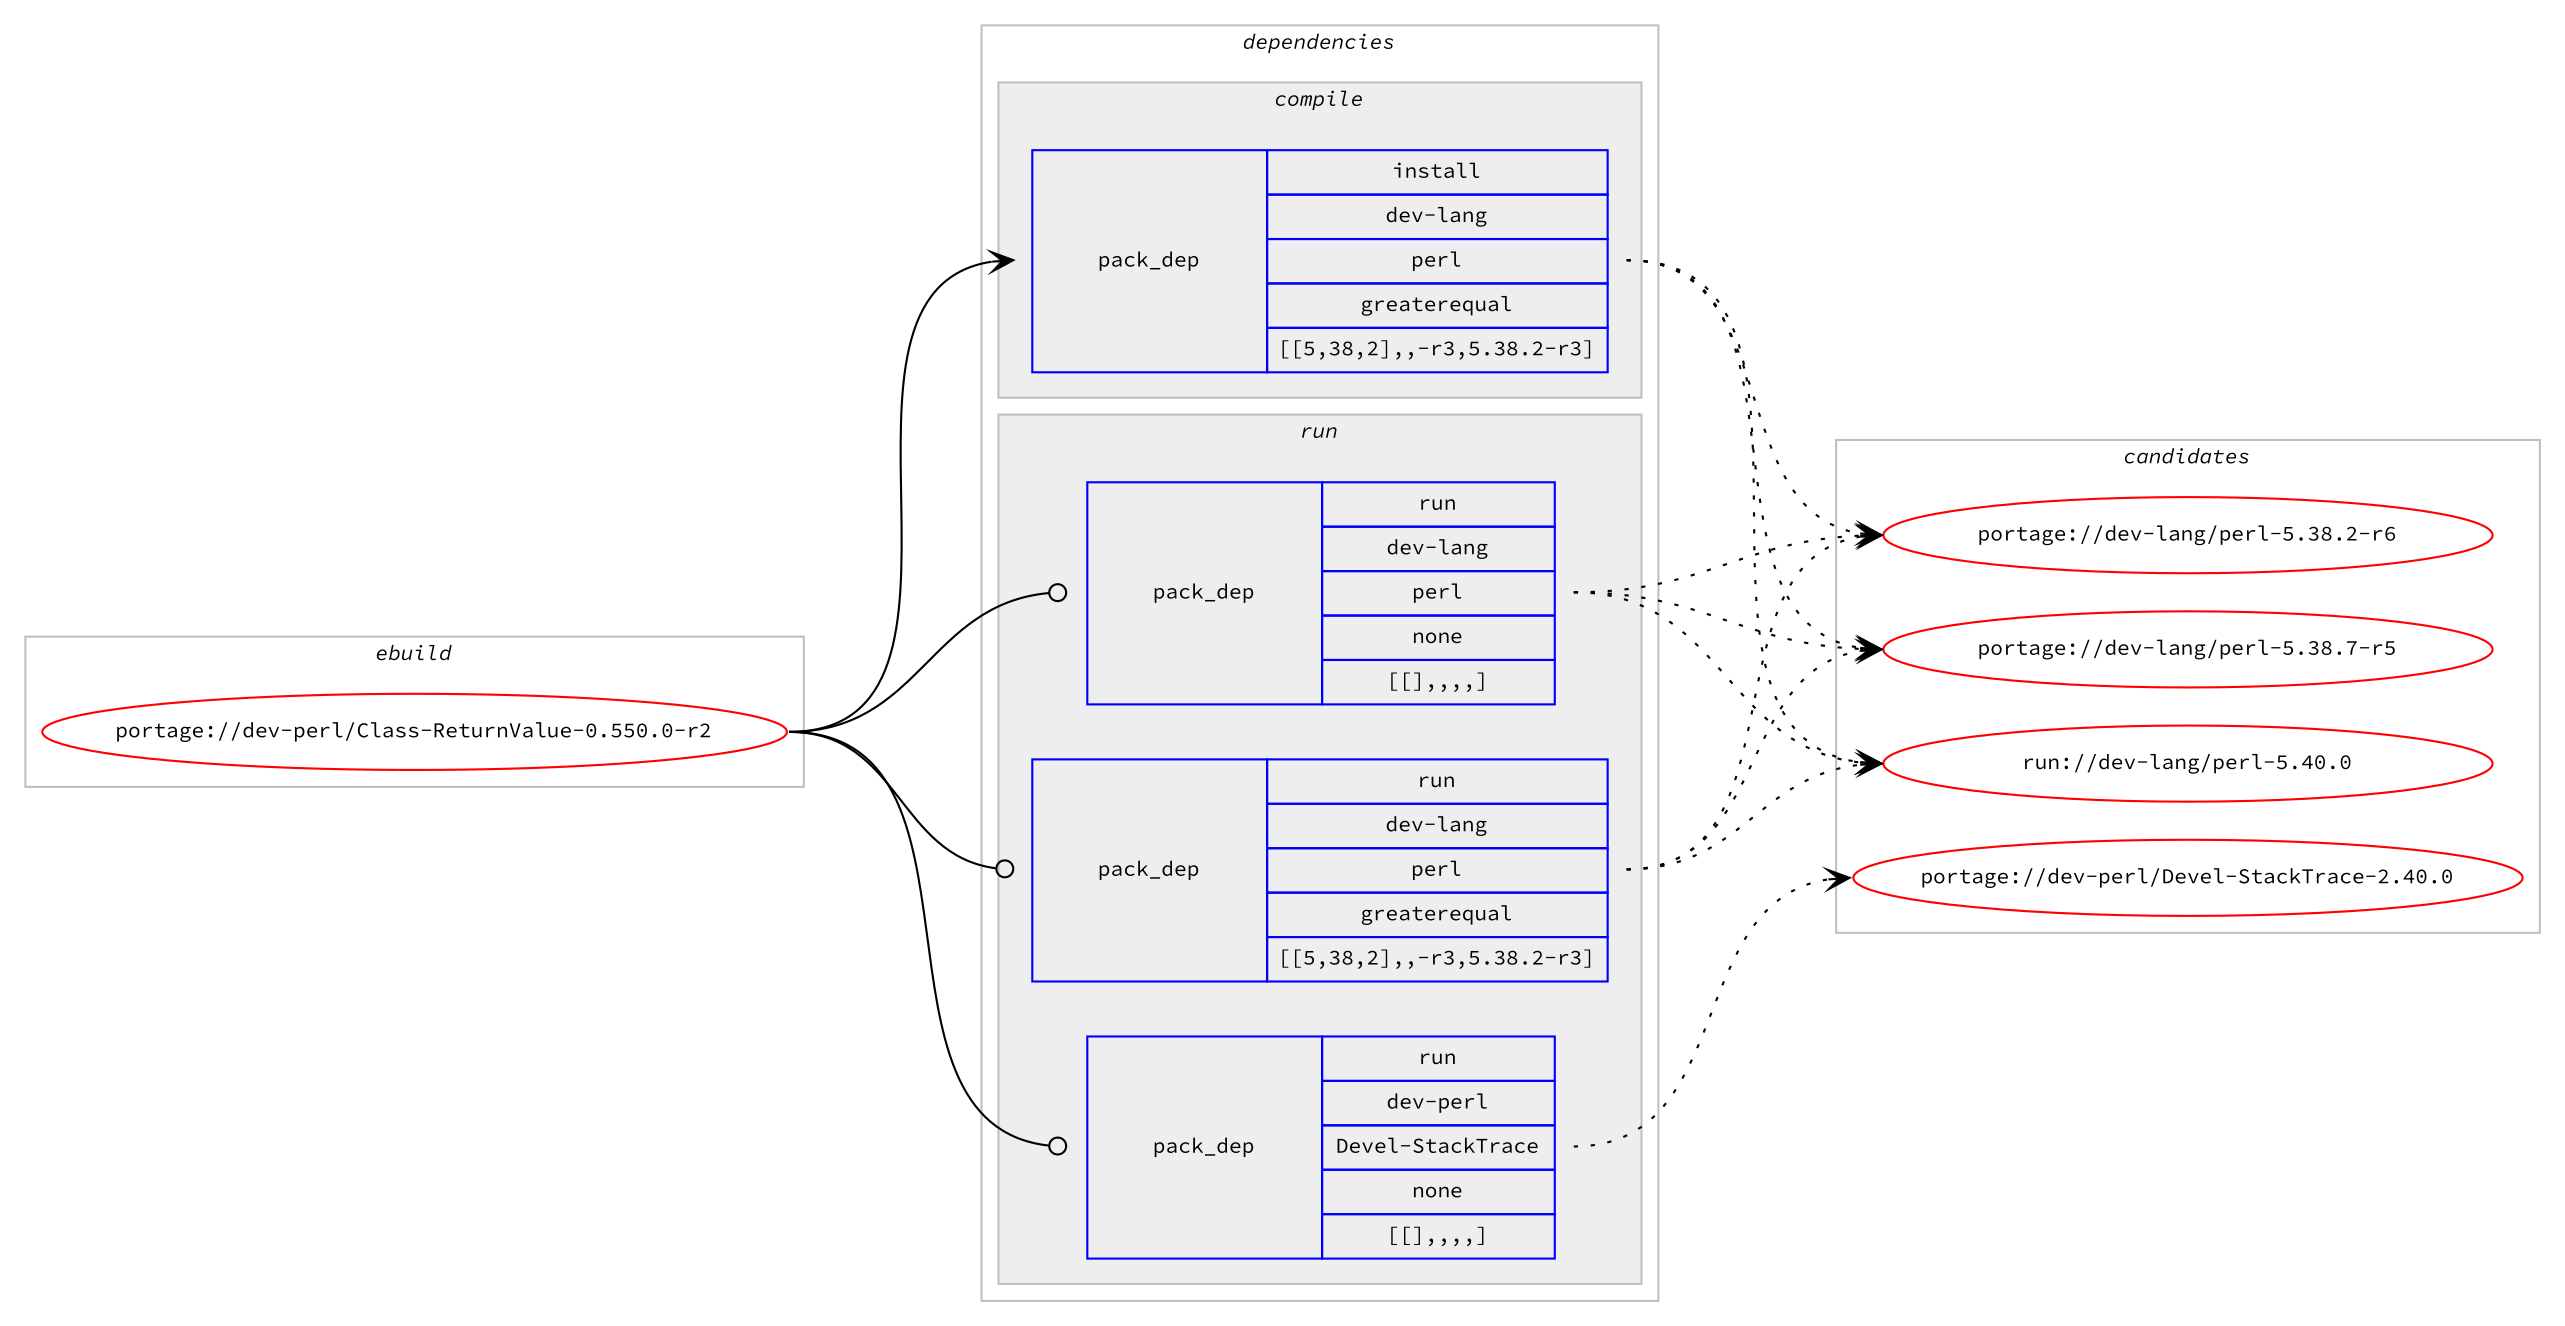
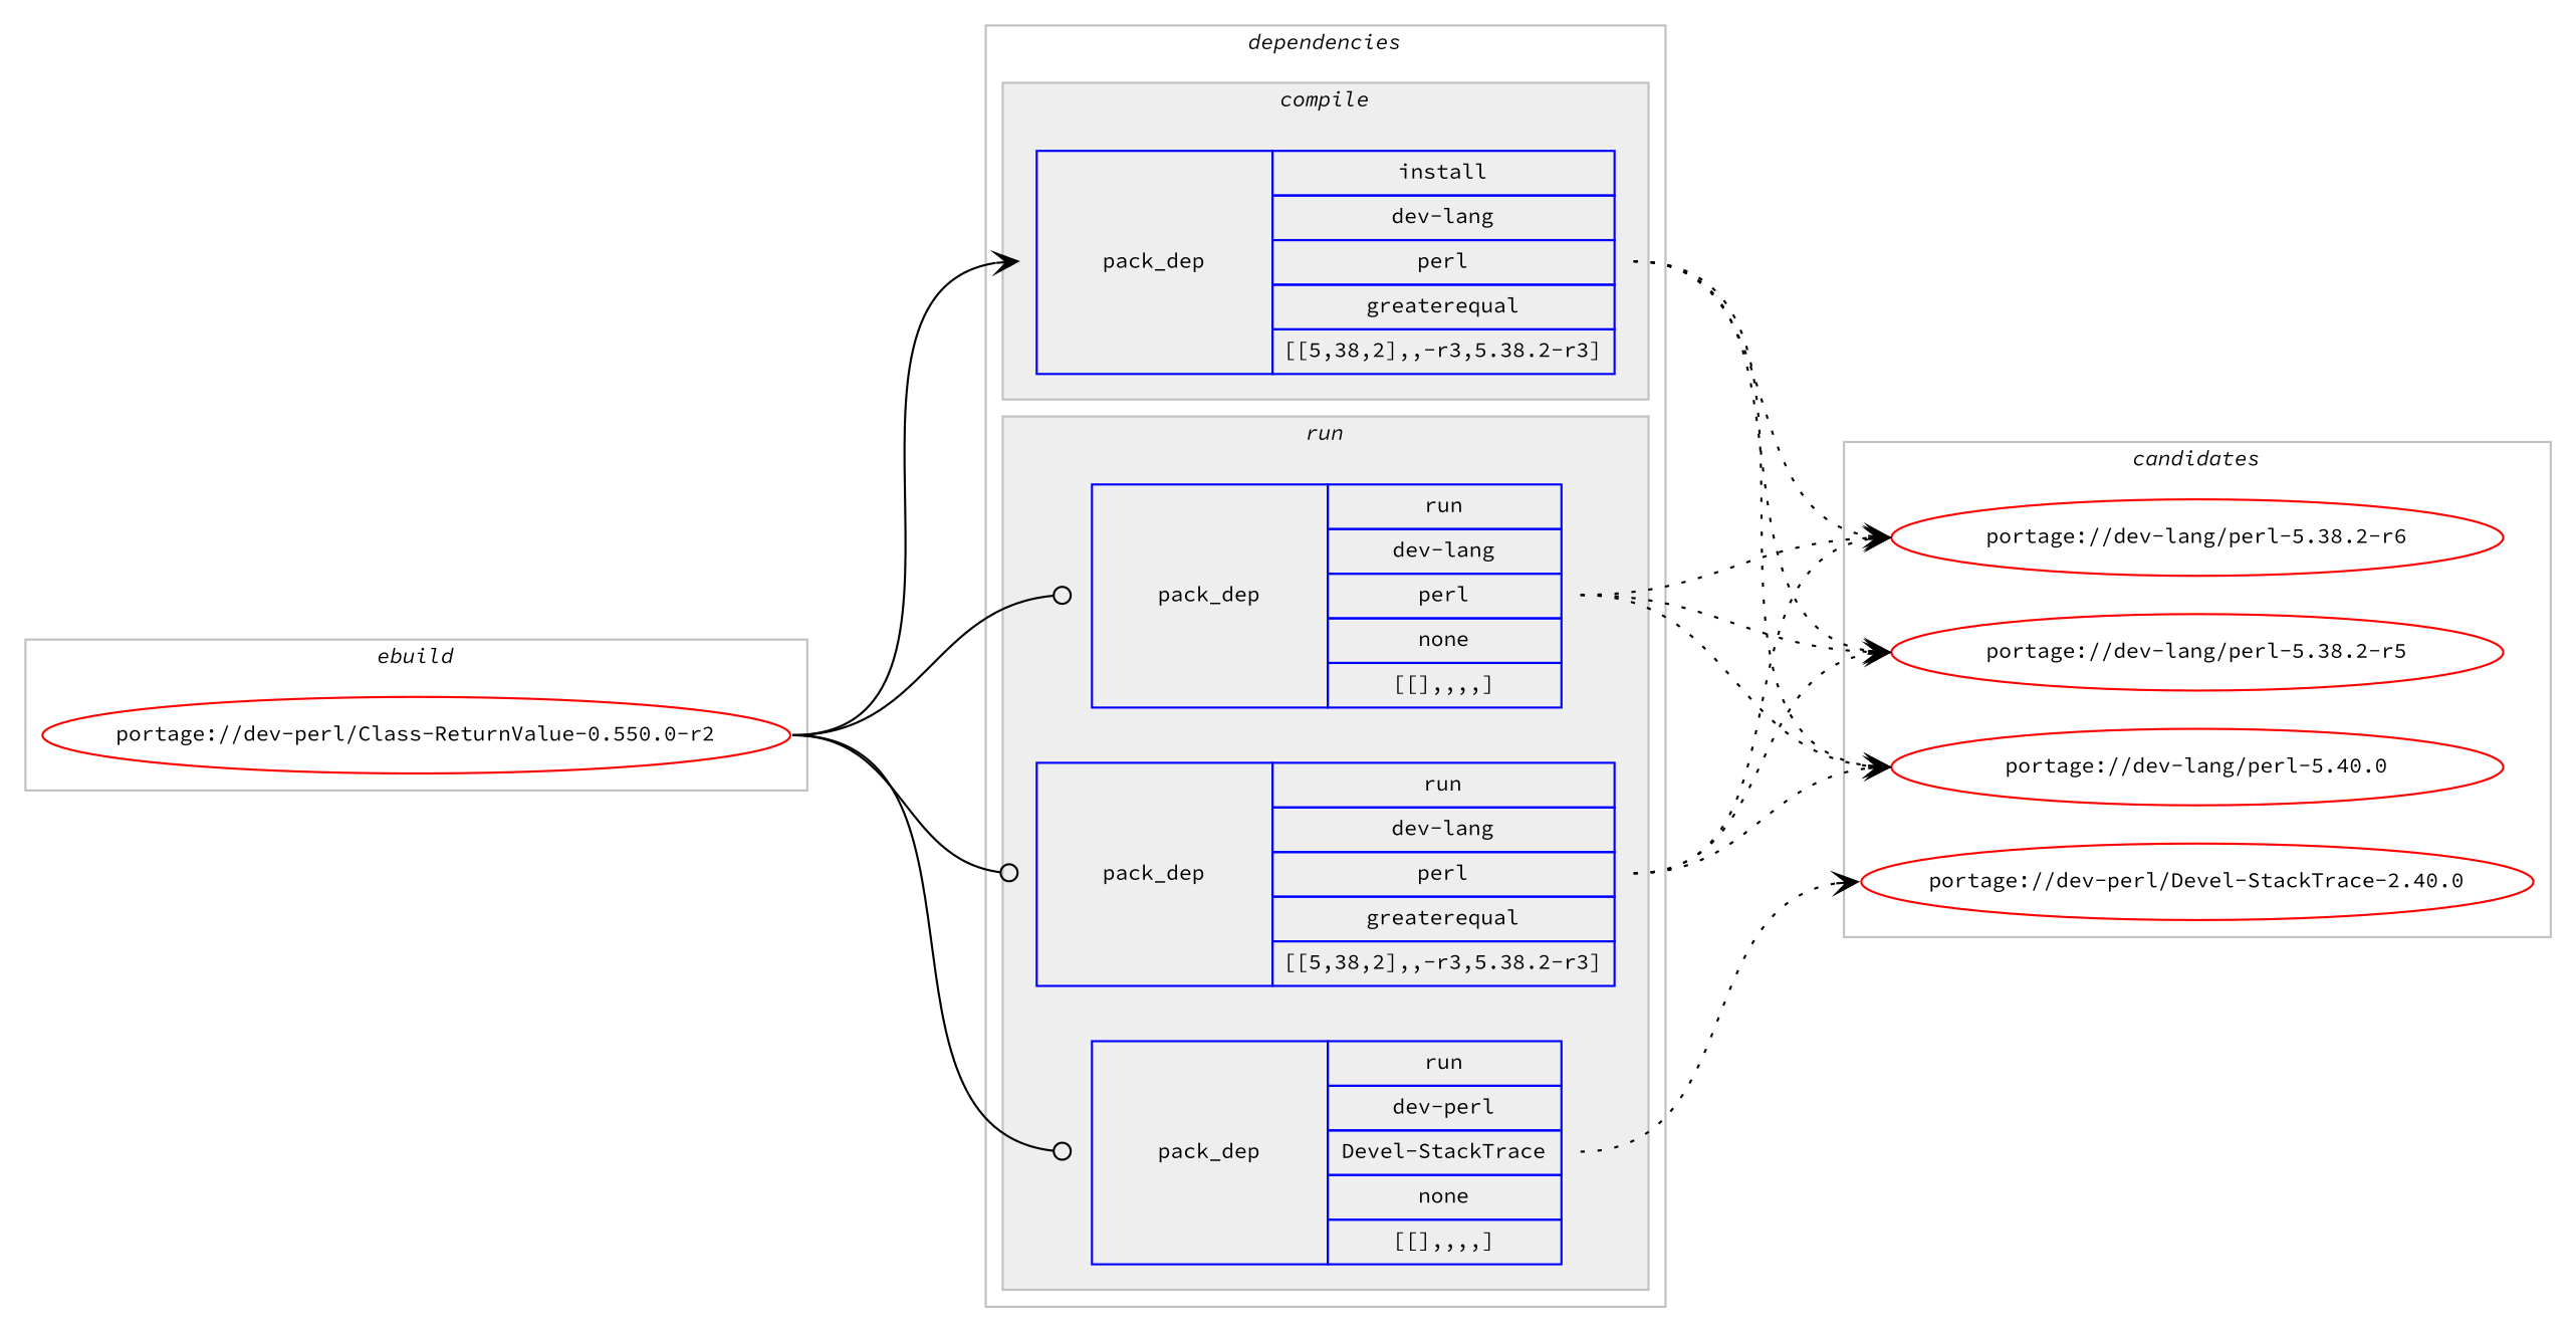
  digraph {
    compound=true
    concentrate=true
    fontname="Source Code Pro"
    fontsize=10
    newrank=true
    rankdir=LR
    ranksep=1.5
    node [color=red fontname="Source Code Pro" fontsize=10]
    edge [arrowhead=vee fontname="Source Code Pro" headport=w style=dotted tailport=e weight=100]
    n1 [label="portage://dev-perl/Class-ReturnValue-0.550.0-r2" width=4]
    n2 [color=blue label=<<TABLE BORDER="0" CELLBORDER="1" CELLSPACING="0" CELLPADDING="4" WIDTH="220"><TR><TD ROWSPAN="6" CELLPADDING="30">pack_dep</TD></TR><TR><TD WIDTH="110">install</TD></TR><TR><TD>dev-lang</TD></TR><TR><TD>perl</TD></TR><TR><TD>greaterequal</TD></TR><TR><TD>[[5,38,2],,-r3,5.38.2-r3]</TD></TR></TABLE>> shape=none]
    n3 [color=blue label=<<TABLE BORDER="0" CELLBORDER="1" CELLSPACING="0" CELLPADDING="4" WIDTH="220"><TR><TD ROWSPAN="6" CELLPADDING="30">pack_dep</TD></TR><TR><TD WIDTH="110">run</TD></TR><TR><TD>dev-lang</TD></TR><TR><TD>perl</TD></TR><TR><TD>greaterequal</TD></TR><TR><TD>[[5,38,2],,-r3,5.38.2-r3]</TD></TR></TABLE>> shape=none]
    n4 [color=blue label=<<TABLE BORDER="0" CELLBORDER="1" CELLSPACING="0" CELLPADDING="4" WIDTH="220"><TR><TD ROWSPAN="6" CELLPADDING="30">pack_dep</TD></TR><TR><TD WIDTH="110">run</TD></TR><TR><TD>dev-lang</TD></TR><TR><TD>perl</TD></TR><TR><TD>none</TD></TR><TR><TD>[[],,,,]</TD></TR></TABLE>> shape=none]
    n5 [color=blue label=<<TABLE BORDER="0" CELLBORDER="1" CELLSPACING="0" CELLPADDING="4" WIDTH="220"><TR><TD ROWSPAN="6" CELLPADDING="30">pack_dep</TD></TR><TR><TD WIDTH="110">run</TD></TR><TR><TD>dev-perl</TD></TR><TR><TD>Devel-StackTrace</TD></TR><TR><TD>none</TD></TR><TR><TD>[[],,,,]</TD></TR></TABLE>> shape=none]
-   n6 [label="run://dev-lang/perl-5.40.0" width=4]
+   n6 [label="portage://dev-lang/perl-5.40.0" width=4]
    n7 [label="portage://dev-lang/perl-5.38.2-r6" width=4]
-   n8 [label="portage://dev-lang/perl-5.38.7-r5" width=4]
+   n8 [label="portage://dev-lang/perl-5.38.2-r5" width=4]
    n9 [label="portage://dev-perl/Devel-StackTrace-2.40.0" width=4]
    subgraph cluster_1 {
      color=gray
      label=<<i>ebuild</i>>
      n1
    }
    subgraph cluster_2 {
      color=gray
      label=<<i>dependencies</i>>
      subgraph cluster_3 {
        color=gray
        fillcolor="#eeeeee"
        label=<<i>compile</i>>
        style=filled
        subgraph sub_4 {
          color=gray
          fillcolor="#eeeeee"
          label=<<i>compile</i>>
          style=filled
          n2
        }
      }
      subgraph cluster_5 {
        color=gray
        fillcolor="#eeeeee"
        label=<<i>compile and run</i>>
        style=filled
      }
      subgraph cluster_6 {
        color=gray
        fillcolor="#eeeeee"
        label=<<i>run</i>>
        style=filled
        subgraph sub_7 {
          color=gray
          fillcolor="#eeeeee"
          label=<<i>run</i>>
          style=filled
          n3
        }
        subgraph sub_8 {
          color=gray
          fillcolor="#eeeeee"
          label=<<i>run</i>>
          style=filled
          n4
        }
        subgraph sub_9 {
          color=gray
          fillcolor="#eeeeee"
          label=<<i>run</i>>
          style=filled
          n5
        }
      }
    }
    subgraph cluster_10 {
      color=gray
      label=<<i>candidates</i>>
      rank=same
      subgraph sub_11 {
        color=black
        label=<<i>candidates</i>>
        nodesep=1
        rank=same
        n6
        n7
        n8
      }
      subgraph sub_12 {
        color=black
        label=<<i>candidates</i>>
        nodesep=1
        rank=same
        n6
        n7
        n8
      }
      subgraph sub_13 {
        color=black
        label=<<i>candidates</i>>
        nodesep=1
        rank=same
        n6
        n7
        n8
      }
      subgraph sub_14 {
        color=black
        label=<<i>candidates</i>>
        nodesep=1
        rank=same
        n9
      }
    }
    n1 -> n2 [style=solid weight=20]
    n1 -> n3 [arrowhead=odot style=solid weight=20]
    n1 -> n4 [arrowhead=odot style=solid weight=20]
    n1 -> n5 [arrowhead=odot style=solid weight=20]
    n2 -> n6
    n2 -> n7
    n2 -> n8
    n3 -> n6
    n3 -> n7
    n3 -> n8
    n4 -> n6
    n4 -> n7
    n4 -> n8
    n5 -> n9
  }
